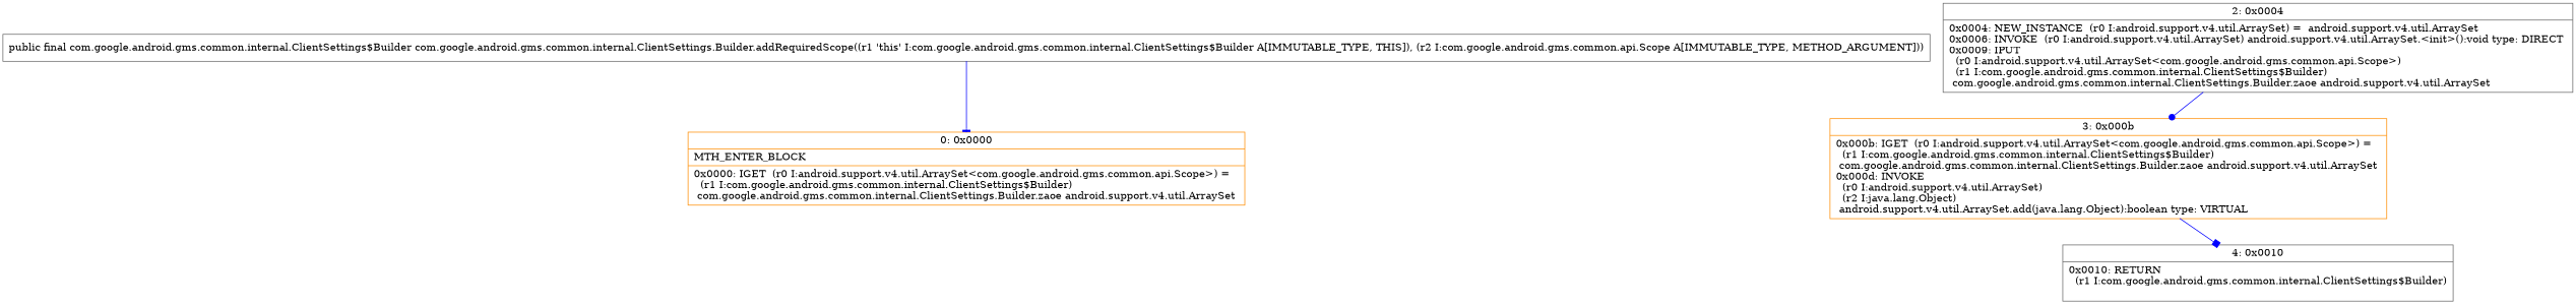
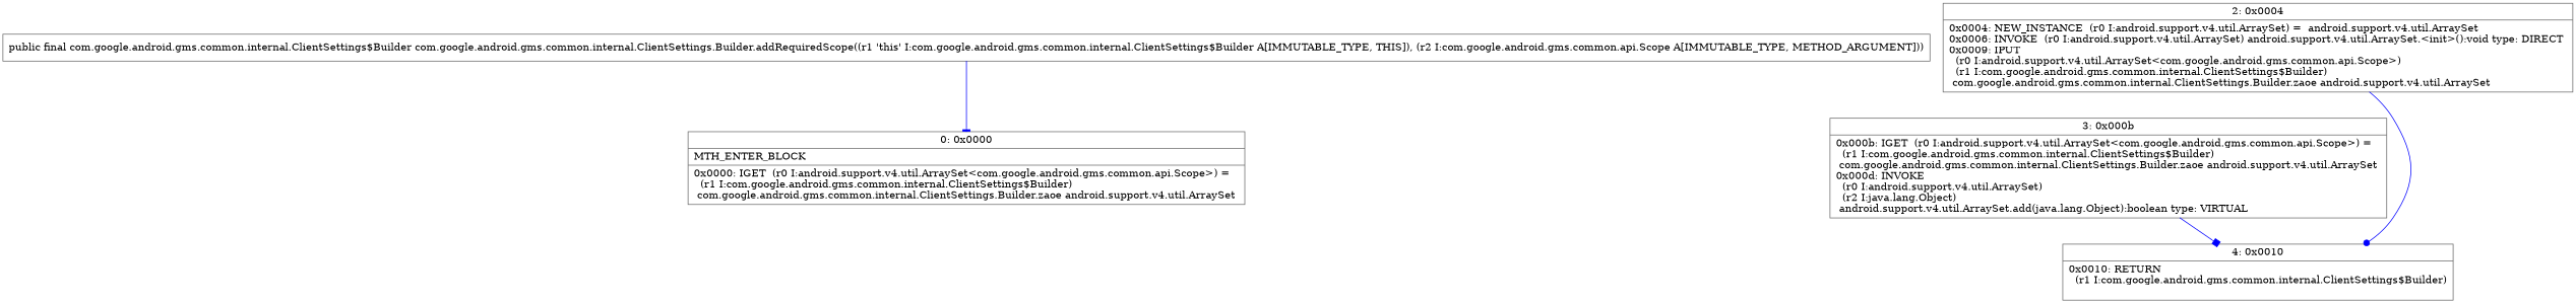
  digraph {
    node [color=gray40 shape=record]
    edge [color=blue]
-   n1 [color=darkorange label="{0\:\ 0x0000|MTH_ENTER_BLOCK\l|0x0000: IGET  (r0 I:android.support.v4.util.ArraySet\<com.google.android.gms.common.api.Scope\>) = \l  (r1 I:com.google.android.gms.common.internal.ClientSettings$Builder)\l com.google.android.gms.common.internal.ClientSettings.Builder.zaoe android.support.v4.util.ArraySet \l}"]
+   n1 [label="{0\:\ 0x0000|MTH_ENTER_BLOCK\l|0x0000: IGET  (r0 I:android.support.v4.util.ArraySet\<com.google.android.gms.common.api.Scope\>) = \l  (r1 I:com.google.android.gms.common.internal.ClientSettings$Builder)\l com.google.android.gms.common.internal.ClientSettings.Builder.zaoe android.support.v4.util.ArraySet \l}"]
    n2 [label="{2\:\ 0x0004|0x0004: NEW_INSTANCE  (r0 I:android.support.v4.util.ArraySet) =  android.support.v4.util.ArraySet \l0x0006: INVOKE  (r0 I:android.support.v4.util.ArraySet) android.support.v4.util.ArraySet.\<init\>():void type: DIRECT \l0x0009: IPUT  \l  (r0 I:android.support.v4.util.ArraySet\<com.google.android.gms.common.api.Scope\>)\l  (r1 I:com.google.android.gms.common.internal.ClientSettings$Builder)\l com.google.android.gms.common.internal.ClientSettings.Builder.zaoe android.support.v4.util.ArraySet \l}"]
-   n3 [color=darkorange label="{3\:\ 0x000b|0x000b: IGET  (r0 I:android.support.v4.util.ArraySet\<com.google.android.gms.common.api.Scope\>) = \l  (r1 I:com.google.android.gms.common.internal.ClientSettings$Builder)\l com.google.android.gms.common.internal.ClientSettings.Builder.zaoe android.support.v4.util.ArraySet \l0x000d: INVOKE  \l  (r0 I:android.support.v4.util.ArraySet)\l  (r2 I:java.lang.Object)\l android.support.v4.util.ArraySet.add(java.lang.Object):boolean type: VIRTUAL \l}"]
+   n3 [label="{3\:\ 0x000b|0x000b: IGET  (r0 I:android.support.v4.util.ArraySet\<com.google.android.gms.common.api.Scope\>) = \l  (r1 I:com.google.android.gms.common.internal.ClientSettings$Builder)\l com.google.android.gms.common.internal.ClientSettings.Builder.zaoe android.support.v4.util.ArraySet \l0x000d: INVOKE  \l  (r0 I:android.support.v4.util.ArraySet)\l  (r2 I:java.lang.Object)\l android.support.v4.util.ArraySet.add(java.lang.Object):boolean type: VIRTUAL \l}"]
    n4 [label="{4\:\ 0x0010|0x0010: RETURN  \l  (r1 I:com.google.android.gms.common.internal.ClientSettings$Builder)\l \l}"]
    n5 [label="{public final com.google.android.gms.common.internal.ClientSettings$Builder com.google.android.gms.common.internal.ClientSettings.Builder.addRequiredScope((r1 'this' I:com.google.android.gms.common.internal.ClientSettings$Builder A[IMMUTABLE_TYPE, THIS]), (r2 I:com.google.android.gms.common.api.Scope A[IMMUTABLE_TYPE, METHOD_ARGUMENT])) }"]
-   n2 -> n3 [arrowhead=dot]
+   n2 -> n4 [arrowhead=dot]
    n3 -> n4 [arrowhead=box]
    n5 -> n1 [arrowhead=tee]
  }
